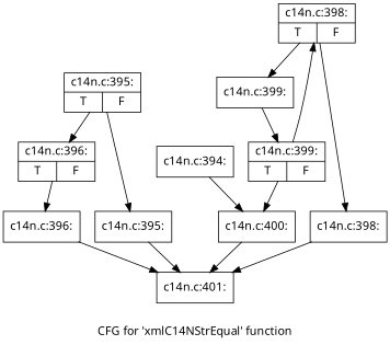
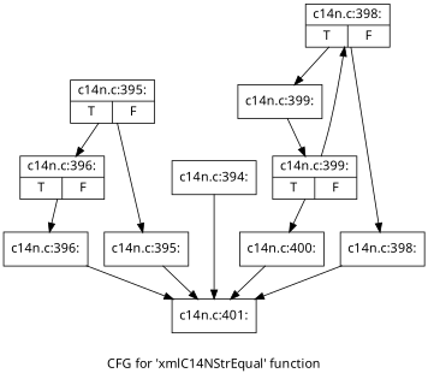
  digraph {
    fontname="Noto Sans"
    label="CFG for 'xmlC14NStrEqual' function"
    node [fontname="Noto Sans" shape=record]
    edge [fontname="Noto Sans"]
    n1 [label="{c14n.c:394:}"]
    n2 [label="{c14n.c:401:}"]
    n3 [label="{c14n.c:395:|{<s0>T|<s1>F}}"]
    n4 [label="{c14n.c:395:}"]
    n5 [label="{c14n.c:396:|{<s0>T|<s1>F}}"]
    n6 [label="{c14n.c:396:}"]
    n7 [label="{c14n.c:398:|{<s0>T|<s1>F}}"]
    n8 [label="{c14n.c:398:}"]
    n9 [label="{c14n.c:399:}"]
    n10 [label="{c14n.c:399:|{<s0>T|<s1>F}}"]
    n11 [label="{c14n.c:400:}"]
-   n1 -> n11
+   n1 -> n2
    n3 -> n4
    n3 -> n5
    n4 -> n2
    n5 -> n6
    n6 -> n2
    n7 -> n8
    n7 -> n9
    n8 -> n2
    n9 -> n10
    n10 -> n7
    n10 -> n11
    n11 -> n2
  }
